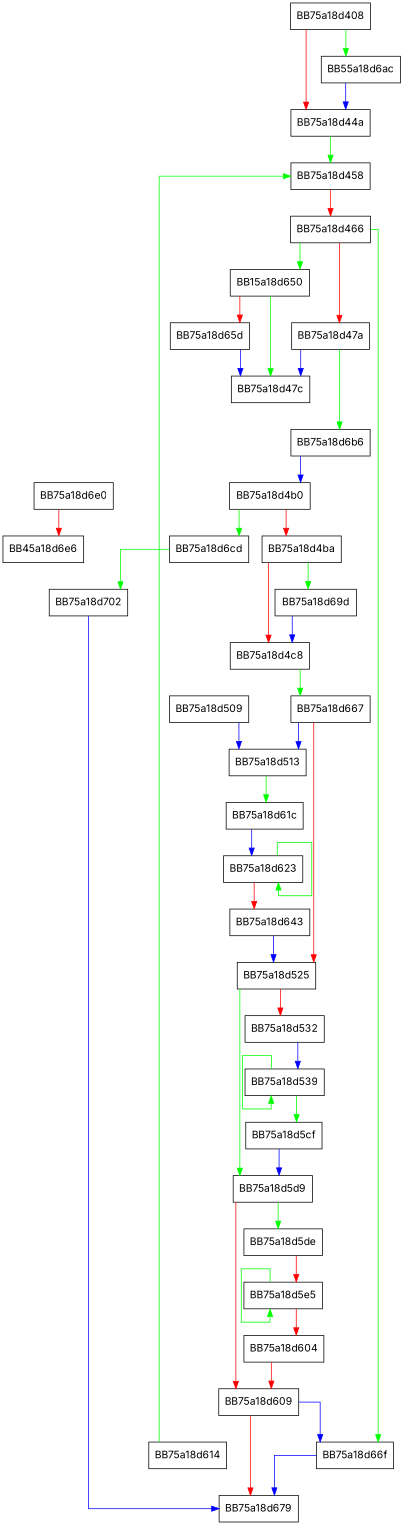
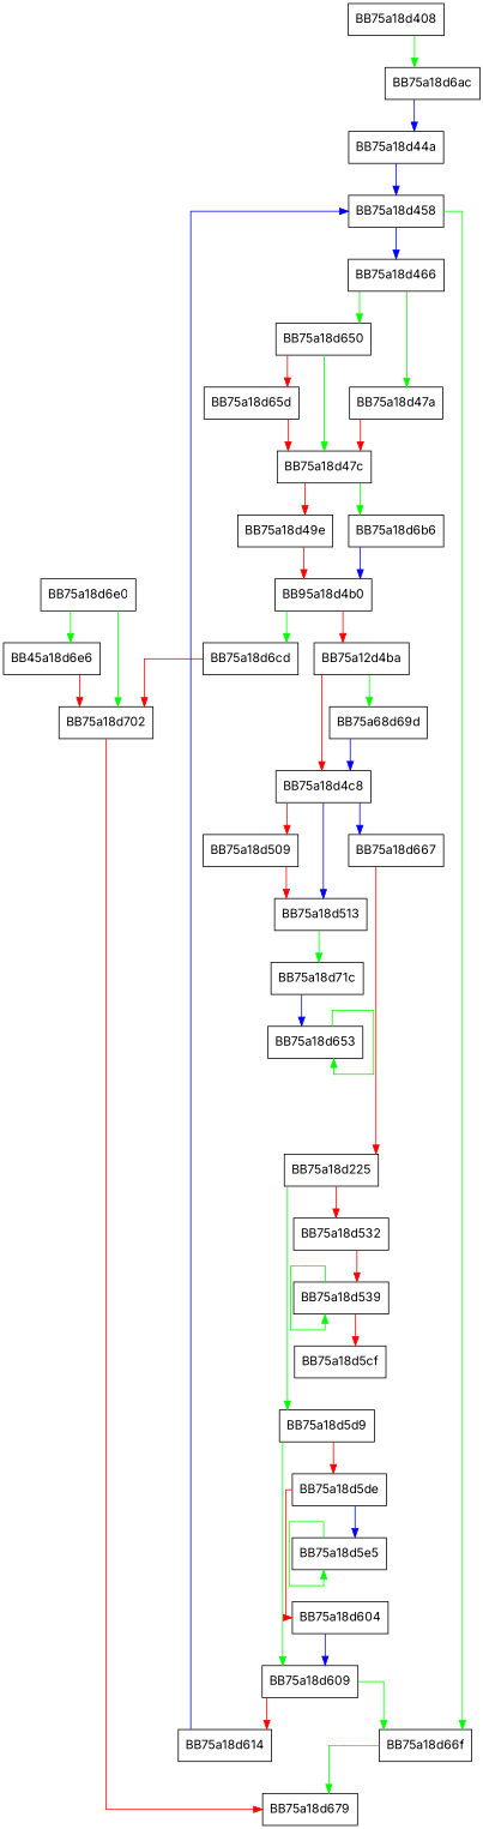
  digraph {
    fontname=Inter
    splines=ortho
    node [fontname=Inter shape=box]
    edge [color=red fontname=Inter]
    BB75a18d408
-   BB75a18d6ac [label=BB55a18d6ac]
+   BB75a18d6ac
    BB75a18d44a
    BB75a18d458
    BB75a18d66f
    BB75a18d466
    BB75a18d679
-   BB75a18d650 [label=BB15a18d650]
+   BB75a18d650
    BB75a18d47a
    BB75a18d47c
    BB75a18d65d
    BB75a18d6b6
-   BB75a18d4b0
+   BB75a18d49e
+   BB75a18d4b0 [label=BB95a18d4b0]
    BB75a18d6cd
-   BB75a18d4ba
+   BB75a18d4ba [label=BB75a12d4ba]
    BB75a18d702
-   BB75a18d69d
+   BB75a18d69d [label=BB75a68d69d]
    BB75a18d4c8
    BB75a18d6e0
    n21 [label=BB45a18d6e6]
    BB75a18d667
    BB75a18d509
    BB75a18d513
-   BB75a18d525
-   BB75a18d61c
-   BB75a18d623
+   BB75a18d525 [label=BB75a18d225]
+   BB75a18d61c [label=BB75a18d71c]
+   BB75a18d623 [label=BB75a18d653]
    BB75a18d5d9
    BB75a18d532
-   BB75a18d643
    BB75a18d609
    BB75a18d5de
    BB75a18d539
    BB75a18d614
    BB75a18d5e5
    BB75a18d5cf
    BB75a18d604
    BB75a18d408 -> BB75a18d6ac [color=green]
-   BB75a18d408 -> BB75a18d44a
    BB75a18d6ac -> BB75a18d44a [color=blue]
-   BB75a18d44a -> BB75a18d458 [color=green]
-   BB75a18d466 -> BB75a18d66f [color=green]
-   BB75a18d458 -> BB75a18d466
-   BB75a18d66f -> BB75a18d679 [color=blue]
+   BB75a18d44a -> BB75a18d458 [color=blue]
+   BB75a18d458 -> BB75a18d66f [color=green]
+   BB75a18d458 -> BB75a18d466 [color=blue]
+   BB75a18d66f -> BB75a18d679 [color=green]
    BB75a18d466 -> BB75a18d650 [color=green]
-   BB75a18d466 -> BB75a18d47a
+   BB75a18d466 -> BB75a18d47a [color=green]
    BB75a18d650 -> BB75a18d47c [color=green]
    BB75a18d650 -> BB75a18d65d
-   BB75a18d47a -> BB75a18d47c [color=blue]
-   BB75a18d47a -> BB75a18d6b6 [color=green]
-   BB75a18d65d -> BB75a18d47c [color=blue]
+   BB75a18d47a -> BB75a18d47c
+   BB75a18d47c -> BB75a18d6b6 [color=green]
+   BB75a18d47c -> BB75a18d49e
+   BB75a18d65d -> BB75a18d47c
    BB75a18d6b6 -> BB75a18d4b0 [color=blue]
+   BB75a18d49e -> BB75a18d4b0
    BB75a18d4b0 -> BB75a18d6cd [color=green]
    BB75a18d4b0 -> BB75a18d4ba
-   BB75a18d6cd -> BB75a18d702 [color=green]
+   BB75a18d6cd -> BB75a18d702
    BB75a18d4ba -> BB75a18d69d [color=green]
    BB75a18d4ba -> BB75a18d4c8
-   BB75a18d702 -> BB75a18d679 [color=blue]
+   BB75a18d702 -> BB75a18d679
    BB75a18d69d -> BB75a18d4c8 [color=blue]
-   BB75a18d4c8 -> BB75a18d667 [color=green]
-   BB75a18d6e0 -> n21
-   BB75a18d667 -> BB75a18d513 [color=blue]
+   BB75a18d4c8 -> BB75a18d667 [color=blue]
+   BB75a18d4c8 -> BB75a18d509
+   BB75a18d6e0 -> BB75a18d702 [color=green]
+   BB75a18d6e0 -> n21 [color=green]
+   n21 -> BB75a18d702
+   BB75a18d4c8 -> BB75a18d513 [color=blue]
    BB75a18d667 -> BB75a18d525
-   BB75a18d509 -> BB75a18d513 [color=blue]
+   BB75a18d509 -> BB75a18d513
    BB75a18d513 -> BB75a18d61c [color=green]
    BB75a18d525 -> BB75a18d5d9 [color=green]
    BB75a18d525 -> BB75a18d532
    BB75a18d61c -> BB75a18d623 [color=blue]
    BB75a18d623 -> BB75a18d623 [color=green]
-   BB75a18d623 -> BB75a18d643
-   BB75a18d5d9 -> BB75a18d609
-   BB75a18d5d9 -> BB75a18d5de [color=green]
-   BB75a18d532 -> BB75a18d539 [color=blue]
-   BB75a18d643 -> BB75a18d525 [color=blue]
-   BB75a18d609 -> BB75a18d66f [color=blue]
-   BB75a18d609 -> BB75a18d679
-   BB75a18d5de -> BB75a18d5e5
+   BB75a18d5d9 -> BB75a18d609 [color=green]
+   BB75a18d5d9 -> BB75a18d5de
+   BB75a18d532 -> BB75a18d539
+   BB75a18d609 -> BB75a18d66f [color=green]
+   BB75a18d609 -> BB75a18d614
+   BB75a18d5de -> BB75a18d5e5 [color=blue]
    BB75a18d539 -> BB75a18d539 [color=green]
-   BB75a18d539 -> BB75a18d5cf [color=green]
-   BB75a18d614 -> BB75a18d458 [color=green]
+   BB75a18d539 -> BB75a18d5cf
+   BB75a18d614 -> BB75a18d458 [color=blue]
    BB75a18d5e5 -> BB75a18d5e5 [color=green]
-   BB75a18d5e5 -> BB75a18d604
-   BB75a18d5cf -> BB75a18d5d9 [color=blue]
-   BB75a18d604 -> BB75a18d609
+   BB75a18d5de -> BB75a18d604
+   BB75a18d604 -> BB75a18d609 [color=blue]
  }
